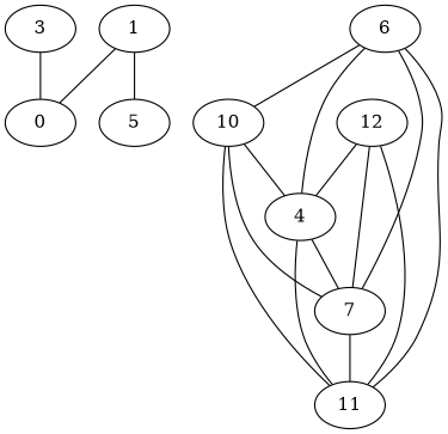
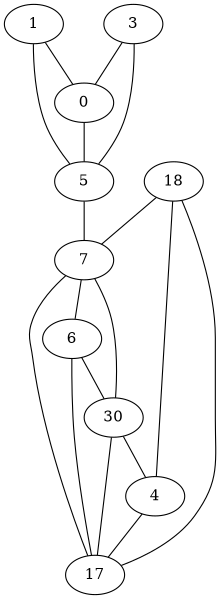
  graph {
    node [aaLength=5 sequence=KNQNT type=1]
    edge [distance0=19.0 frequency=1 type0=2]
    1 [aaLength=11 sequence=QFTWAQWFETQ type=0]
    n2 [label=0]
    5
    3 [aaLength=9 sequence=LTTFANVVN type=0]
    6 [aaLength=10 sequence=SQVPLIHCNL]
-   10 [aaLength=10 sequence=SQVPLIHCNL]
+   10 [aaLength=10 sequence=SQVPLIHCNL label=30]
    4 [sequence=PQNIS type=0]
-   11 [aaLength=17 sequence=NCRYAQTPANMFYIVAC]
+   11 [aaLength=17 sequence=NCRYAQTPANMFYIVAC label=17]
    7 [aaLength=17 sequence=NCRYAQTPANMFYIVAC]
-   12 [aaLength=10 sequence=YPVVPVHLDR]
+   12 [aaLength=10 sequence=YPVVPVHLDR label=18]
    1 -- n2 [distance0=35.75309 type0=3]
    1 -- 5 [distance0=35.75309]
+   n2 -- 5 [distance0=0.0 type0=5]
    3 -- n2 [distance0=10.60142]
+   3 -- 5 [distance0=10.60142 type0=1]
    6 -- 10 [distance0=0.0 type0=5]
    10 -- 4 [distance0=4.0 type0=4]
-   4 -- 6 [distance0=31.82079 type0=3]
    4 -- 11 [distance0=29.0097]
-   4 -- 7 [distance0=29.0097 distance1=0.0 frequency=2 type0=1 type1=5]
+   5 -- 7 [distance0=29.0097 distance1=0.0 frequency=2 type0=1 type1=5]
    11 -- 6
    11 -- 10 [type0=3]
    7 -- 6
    7 -- 10 [type0=3]
    7 -- 11 [distance0=0.0 distance1=0.0 frequency=2 type0=1 type1=5]
    12 -- 4 [distance0=43.65275 type0=3]
    12 -- 11 [distance0=28.0]
    12 -- 7 [distance0=28.0 type0=1]
  }
